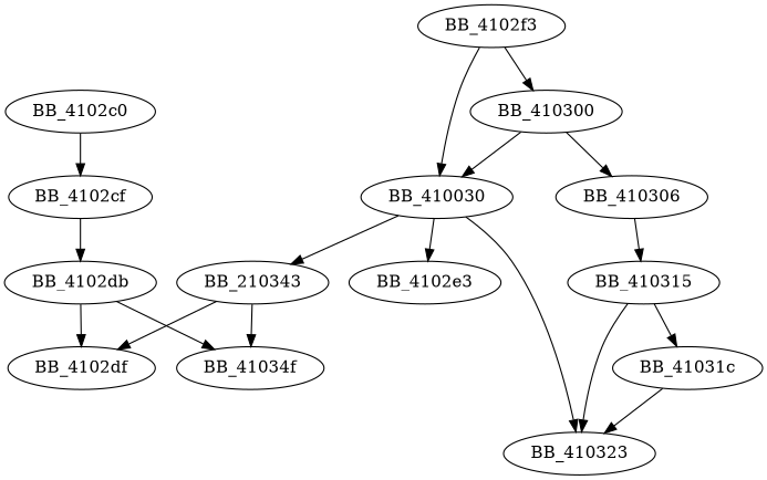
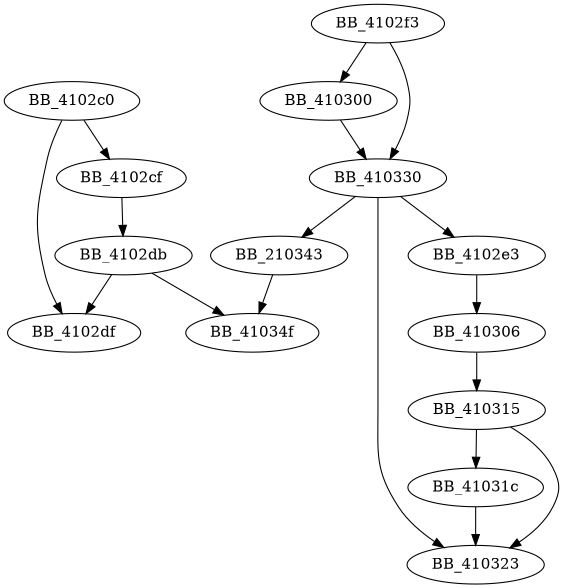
  digraph {
    BB_4102c0
    BB_4102cf
    BB_4102df
    BB_4102db
    BB_41034f
    BB_4102f3
    BB_410300
-   BB_410330 [label=BB_410030]
+   BB_410330
    BB_410306
    BB_4102e3
    n11 [label=BB_210343]
    BB_410323
    BB_410315
    BB_41031c
    BB_4102c0 -> BB_4102cf
-   n11 -> BB_4102df
+   BB_4102c0 -> BB_4102df
    BB_4102cf -> BB_4102db
    BB_4102db -> BB_4102df
    BB_4102db -> BB_41034f
    BB_4102f3 -> BB_410300
    BB_4102f3 -> BB_410330
    BB_410300 -> BB_410330
-   BB_410300 -> BB_410306
+   BB_4102e3 -> BB_410306
    BB_410330 -> BB_4102e3
    BB_410330 -> n11
    BB_410330 -> BB_410323
    BB_410306 -> BB_410315
    n11 -> BB_41034f
    BB_410315 -> BB_410323
    BB_410315 -> BB_41031c
    BB_41031c -> BB_410323
  }
